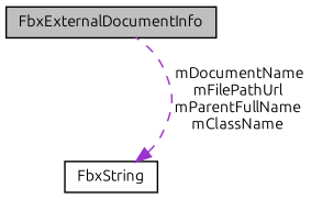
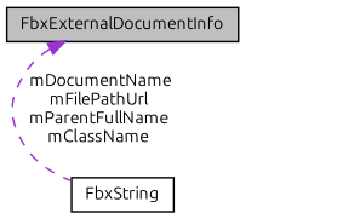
  digraph {
    fontname=Ubuntu
    node [color=black fontname=Ubuntu fontsize=10 shape=record style=filled]
    n1 [fillcolor=grey75 fontcolor=black height=0.2 label=FbxExternalDocumentInfo width=0.4]
    n2 [fillcolor=white height=0.2 label=FbxString width=0.4]
-   n2 -> n1 [color=darkorchid3 dir=back fontname=Ubuntu fontsize=10 label=" mDocumentName\nmFilePathUrl\nmParentFullName\nmClassName" labelfontname=Helvetica labelfontsize=10 style=dashed]
+   n1 -> n2 [color=darkorchid3 dir=back fontname=Ubuntu fontsize=10 label=" mDocumentName\nmFilePathUrl\nmParentFullName\nmClassName" labelfontname=Helvetica labelfontsize=10 style=dashed]
  }
